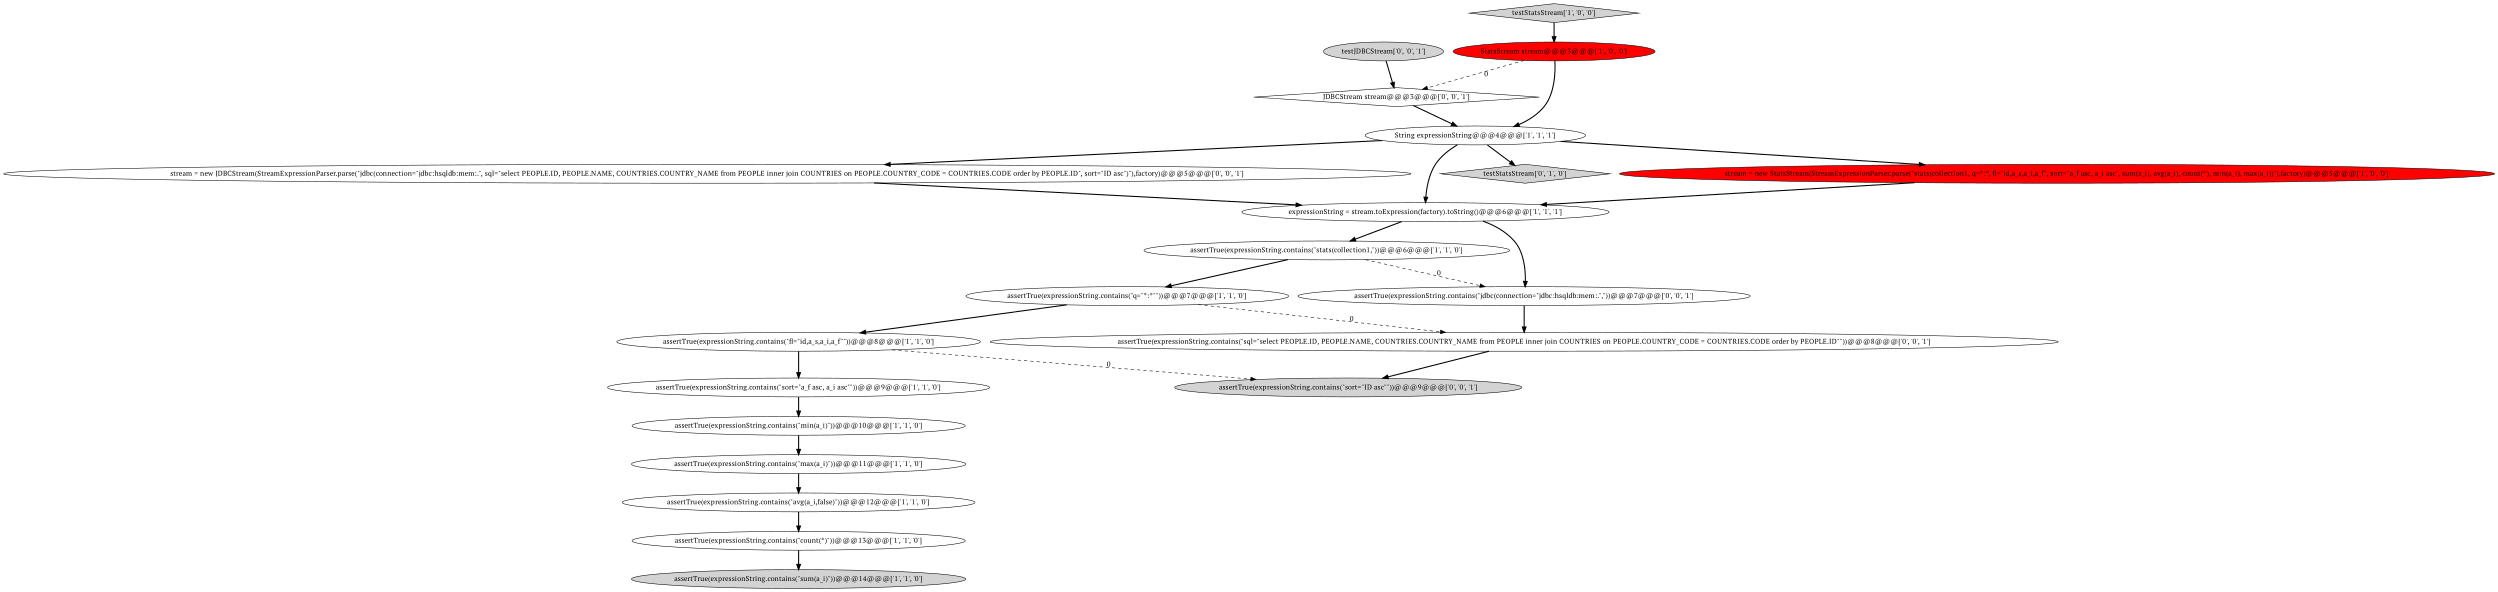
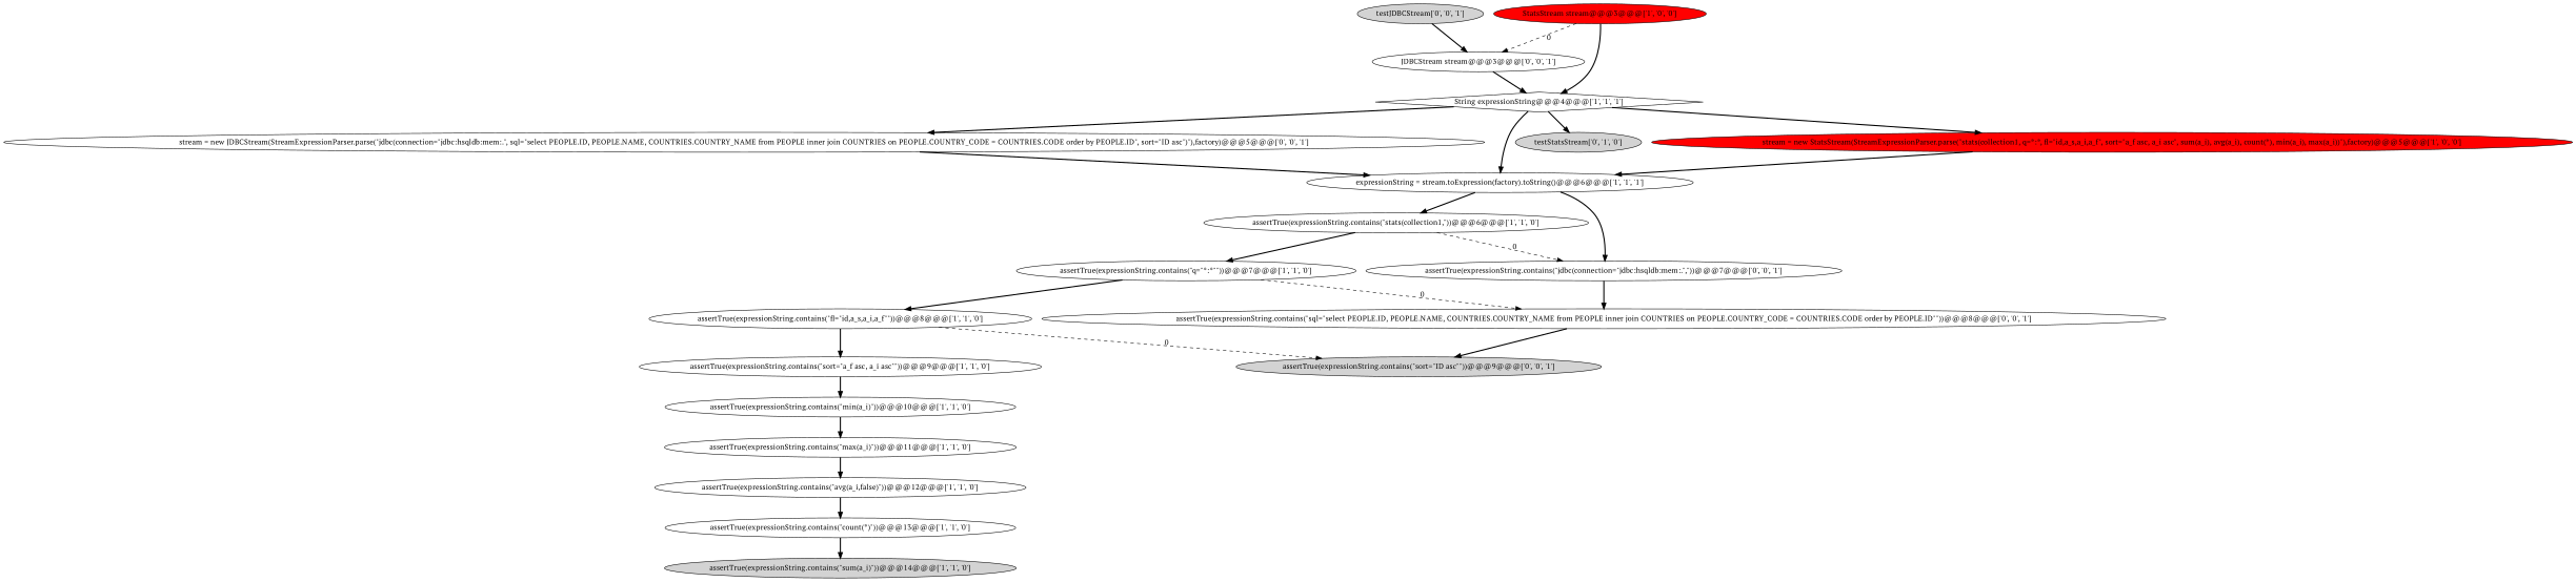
  digraph {
    fontname="PT Serif"
    node [fillcolor=white fontname="PT Serif" shape=ellipse style=filled]
    edge [fontname="PT Serif" style=bold]
    n1 [label="assertTrue(expressionString.contains(\"sort=\"a_f asc, a_i asc\"\"))@@@9@@@['1', '1', '0']"]
    n2 [label="assertTrue(expressionString.contains(\"min(a_i)\"))@@@10@@@['1', '1', '0']"]
    n3 [label="assertTrue(expressionString.contains(\"max(a_i)\"))@@@11@@@['1', '1', '0']"]
    n4 [label="assertTrue(expressionString.contains(\"fl=\"id,a_s,a_i,a_f\"\"))@@@8@@@['1', '1', '0']"]
    n5 [fillcolor=lightgray label="assertTrue(expressionString.contains(\"sort=\"ID asc\"\"))@@@9@@@['0', '0', '1']"]
    n6 [label="assertTrue(expressionString.contains(\"stats(collection1,\"))@@@6@@@['1', '1', '0']"]
    n7 [label="assertTrue(expressionString.contains(\"q=\"*:*\"\"))@@@7@@@['1', '1', '0']"]
    n8 [label="assertTrue(expressionString.contains(\"jdbc(connection=\"jdbc:hsqldb:mem:.\",\"))@@@7@@@['0', '0', '1']"]
    n9 [label="assertTrue(expressionString.contains(\"sql=\"select PEOPLE.ID, PEOPLE.NAME, COUNTRIES.COUNTRY_NAME from PEOPLE inner join COUNTRIES on PEOPLE.COUNTRY_CODE = COUNTRIES.CODE order by PEOPLE.ID\"\"))@@@8@@@['0', '0', '1']"]
    n10 [fillcolor=lightgray label="testJDBCStream['0', '0', '1']"]
-   n11 [label="JDBCStream stream@@@3@@@['0', '0', '1']" shape=diamond]
-   n12 [label="String expressionString@@@4@@@['1', '1', '1']"]
+   n11 [label="JDBCStream stream@@@3@@@['0', '0', '1']"]
+   n12 [label="String expressionString@@@4@@@['1', '1', '1']" shape=diamond]
    n13 [label="stream = new JDBCStream(StreamExpressionParser.parse(\"jdbc(connection=\"jdbc:hsqldb:mem:.\", sql=\"select PEOPLE.ID, PEOPLE.NAME, COUNTRIES.COUNTRY_NAME from PEOPLE inner join COUNTRIES on PEOPLE.COUNTRY_CODE = COUNTRIES.CODE order by PEOPLE.ID\", sort=\"ID asc\")\"),factory)@@@5@@@['0', '0', '1']"]
    n14 [label="expressionString = stream.toExpression(factory).toString()@@@6@@@['1', '1', '1']"]
    n15 [label="assertTrue(expressionString.contains(\"count(*)\"))@@@13@@@['1', '1', '0']"]
    n16 [fillcolor=lightgray label="assertTrue(expressionString.contains(\"sum(a_i)\"))@@@14@@@['1', '1', '0']"]
    n17 [label="assertTrue(expressionString.contains(\"avg(a_i,false)\"))@@@12@@@['1', '1', '0']"]
    n18 [fillcolor=red label="StatsStream stream@@@3@@@['1', '0', '0']"]
-   n19 [fillcolor=lightgray label="testStatsStream['0', '1', '0']" shape=diamond]
+   n19 [fillcolor=lightgray label="testStatsStream['0', '1', '0']"]
    n20 [fillcolor=red label="stream = new StatsStream(StreamExpressionParser.parse(\"stats(collection1, q=*:*, fl=\"id,a_s,a_i,a_f\", sort=\"a_f asc, a_i asc\", sum(a_i), avg(a_i), count(*), min(a_i), max(a_i))\"),factory)@@@5@@@['1', '0', '0']"]
-   n21 [fillcolor=lightgray label="testStatsStream['1', '0', '0']" shape=diamond]
    n1 -> n2
    n2 -> n3
    n3 -> n17
    n4 -> n1
    n4 -> n5 [label=0 style=dashed]
    n6 -> n7
    n6 -> n8 [label=0 style=dashed]
    n7 -> n4
    n7 -> n9 [label=0 style=dashed]
    n8 -> n9
    n9 -> n5
    n10 -> n11
    n11 -> n12
    n12 -> n13
    n12 -> n14
    n12 -> n19
    n12 -> n20
    n13 -> n14
    n14 -> n6
    n14 -> n8
    n15 -> n16
    n17 -> n15
    n18 -> n11 [label=0 style=dashed]
    n18 -> n12
    n20 -> n14
-   n21 -> n18
  }
